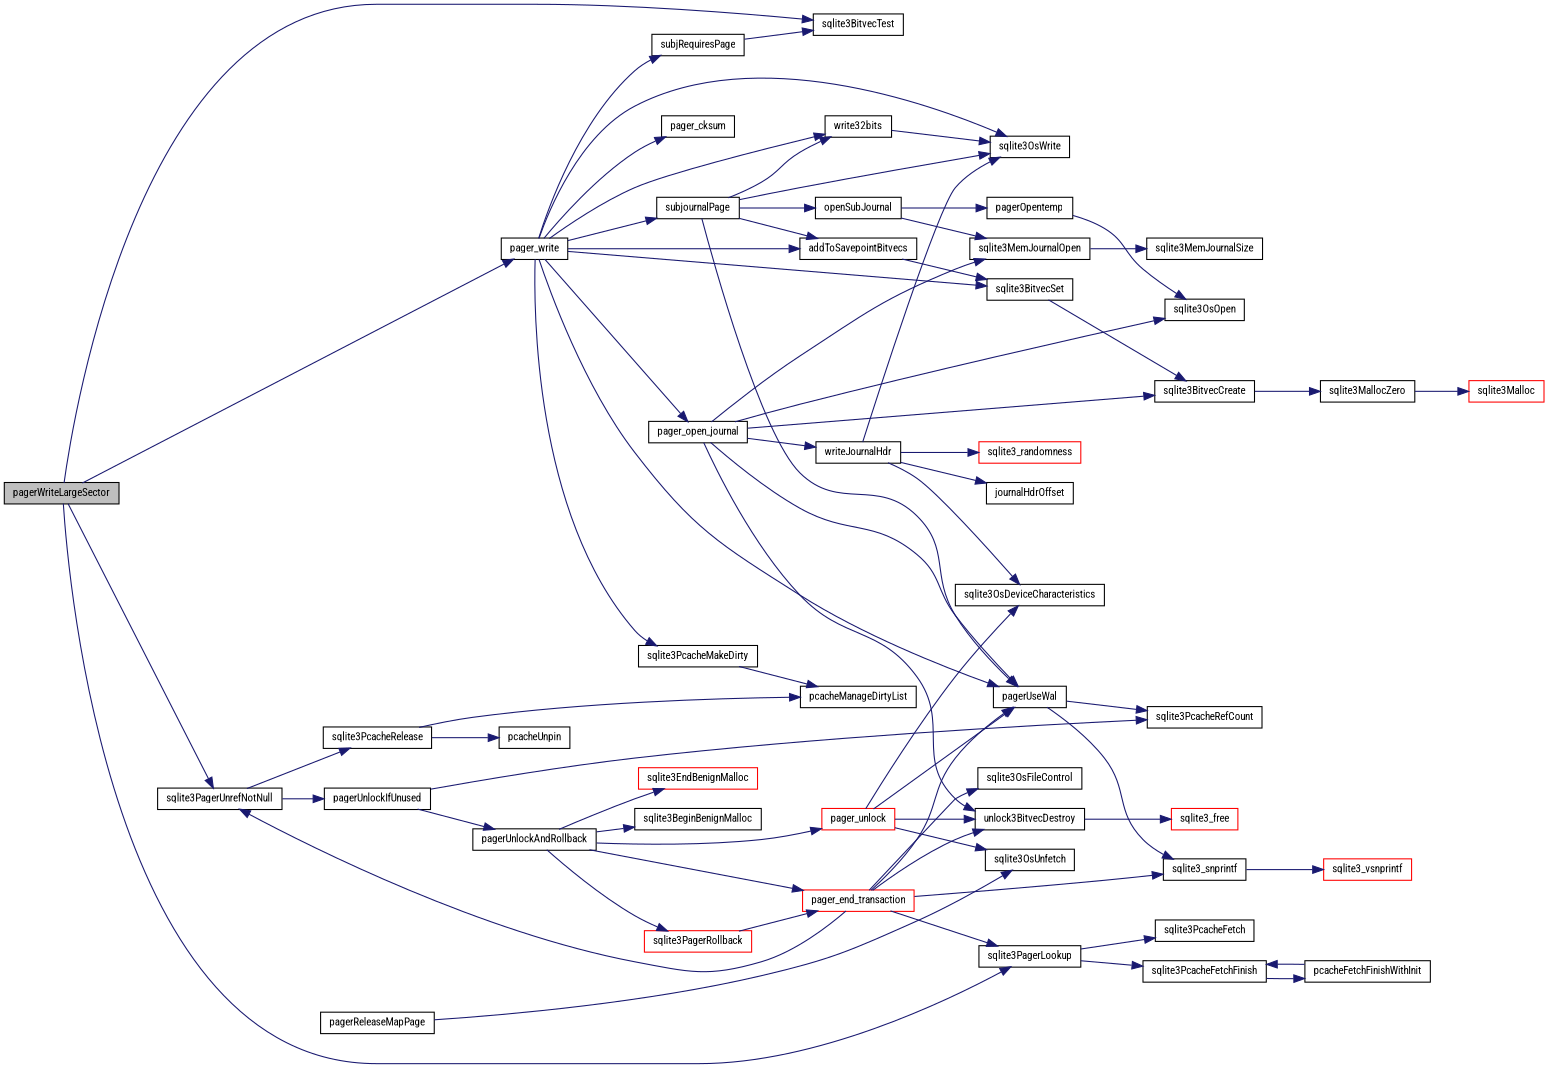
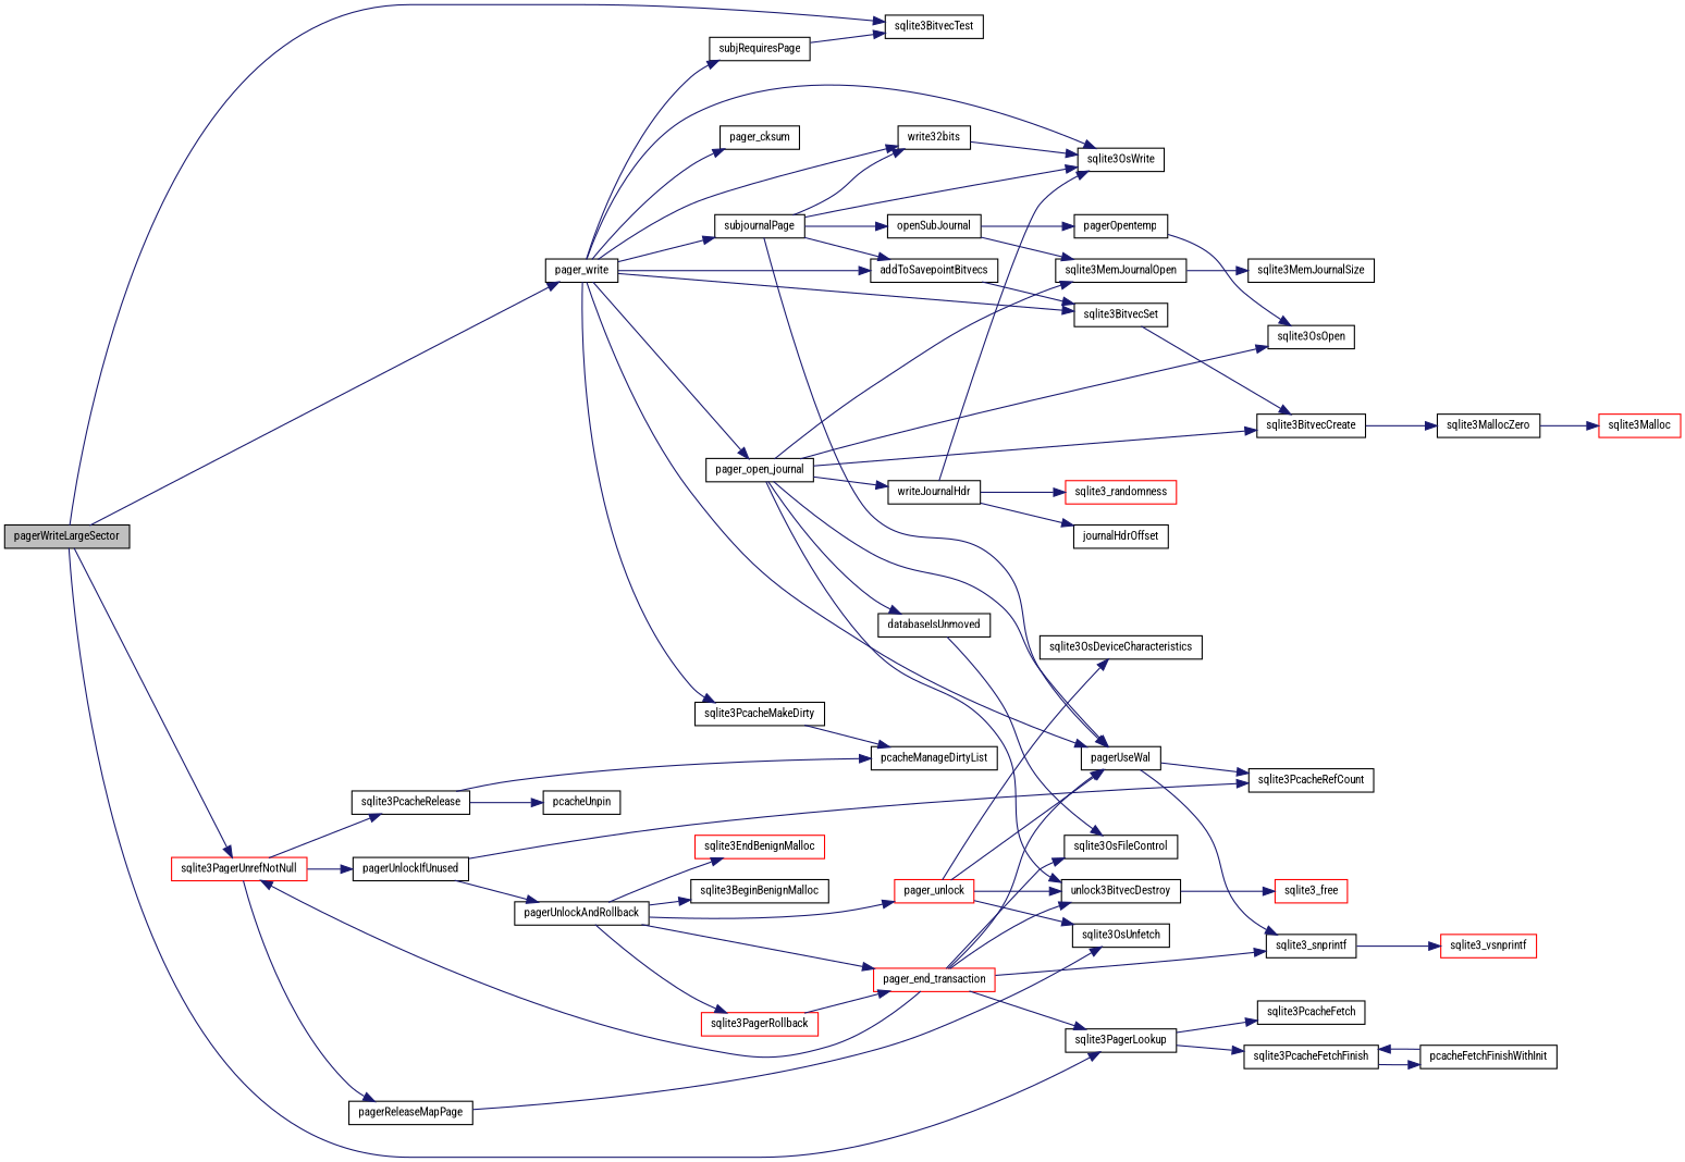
  digraph {
    fontname="Roboto Condensed"
    rankdir=LR
    node [color=black fillcolor=white fontname="Roboto Condensed" fontsize=10 shape=record style=filled]
    edge [color=midnightblue fontname="Roboto Condensed" fontsize=10 labelfontname=FreeSans labelfontsize=10 style=solid]
    n1 [fillcolor=grey75 fontcolor=black height=0.2 label=pagerWriteLargeSector width=0.4]
    n2 [height=0.2 label=sqlite3BitvecTest width=0.4]
    n3 [height=0.2 label=pager_write width=0.4]
-   n4 [height=0.2 label=sqlite3PagerUnrefNotNull width=0.4]
+   n4 [color=red height=0.2 label=sqlite3PagerUnrefNotNull width=0.4]
    n5 [height=0.2 label=sqlite3PagerLookup width=0.4]
    n6 [height=0.2 label=pager_open_journal width=0.4]
    n7 [height=0.2 label=pagerUseWal width=0.4]
    n8 [height=0.2 label=sqlite3OsWrite width=0.4]
    n9 [height=0.2 label=sqlite3PcacheMakeDirty width=0.4]
    n10 [height=0.2 label=subjRequiresPage width=0.4]
    n11 [height=0.2 label=pager_cksum width=0.4]
    n12 [height=0.2 label=write32bits width=0.4]
    n13 [height=0.2 label=sqlite3BitvecSet width=0.4]
    n14 [height=0.2 label=addToSavepointBitvecs width=0.4]
    n15 [height=0.2 label=subjournalPage width=0.4]
    n16 [height=0.2 label=pagerReleaseMapPage width=0.4]
    n17 [height=0.2 label=sqlite3PcacheRelease width=0.4]
    n18 [height=0.2 label=pagerUnlockIfUnused width=0.4]
    n19 [height=0.2 label=sqlite3PcacheFetch width=0.4]
    n20 [height=0.2 label=sqlite3PcacheFetchFinish width=0.4]
    n21 [height=0.2 label=sqlite3BitvecCreate width=0.4]
    n22 [height=0.2 label=sqlite3MemJournalOpen width=0.4]
+   n23 [height=0.2 label=databaseIsUnmoved width=0.4]
    n24 [height=0.2 label=sqlite3OsOpen width=0.4]
    n25 [height=0.2 label=writeJournalHdr width=0.4]
    n26 [height=0.2 label=unlock3BitvecDestroy width=0.4]
    n27 [height=0.2 label=sqlite3PcacheRefCount width=0.4]
    n28 [height=0.2 label=sqlite3_snprintf width=0.4]
    n29 [height=0.2 label=pcacheManageDirtyList width=0.4]
    n30 [height=0.2 label=openSubJournal width=0.4]
    n31 [height=0.2 label=sqlite3MallocZero width=0.4]
    n32 [height=0.2 label=sqlite3MemJournalSize width=0.4]
    n33 [height=0.2 label=sqlite3OsFileControl width=0.4]
    n34 [height=0.2 label=journalHdrOffset width=0.4]
    n35 [height=0.2 label=sqlite3OsDeviceCharacteristics width=0.4]
    n36 [color=red height=0.2 label=sqlite3_randomness width=0.4]
    n37 [color=red height=0.2 label=sqlite3_free width=0.4]
    n38 [color=red height=0.2 label=sqlite3_vsnprintf width=0.4]
    n39 [color=red height=0.2 label=sqlite3Malloc width=0.4]
    n40 [height=0.2 label=pagerOpentemp width=0.4]
    n41 [height=0.2 label=sqlite3OsUnfetch width=0.4]
    n42 [height=0.2 label=pcacheUnpin width=0.4]
    n43 [height=0.2 label=pagerUnlockAndRollback width=0.4]
    n44 [height=0.2 label=sqlite3BeginBenignMalloc width=0.4]
    n45 [color=red height=0.2 label=sqlite3PagerRollback width=0.4]
    n46 [color=red height=0.2 label=pager_end_transaction width=0.4]
    n47 [color=red height=0.2 label=sqlite3EndBenignMalloc width=0.4]
    n48 [color=red height=0.2 label=pager_unlock width=0.4]
    n49 [height=0.2 label=pcacheFetchFinishWithInit width=0.4]
    n1 -> n2
    n1 -> n3
    n1 -> n4
    n1 -> n5
    n3 -> n6
    n3 -> n7
    n3 -> n8
    n3 -> n9
    n3 -> n10
    n3 -> n11
    n3 -> n12
    n3 -> n13
    n3 -> n14
    n3 -> n15
+   n4 -> n16
    n4 -> n17
    n4 -> n18
    n5 -> n19
    n5 -> n20
    n6 -> n7
    n6 -> n21
    n6 -> n22
+   n6 -> n23
    n6 -> n24
    n6 -> n25
    n6 -> n26
    n7 -> n27
    n7 -> n28
    n9 -> n29
    n10 -> n2
    n12 -> n8
    n13 -> n21
    n14 -> n13
    n15 -> n7
    n15 -> n8
    n15 -> n12
    n15 -> n14
    n15 -> n30
    n16 -> n41
    n17 -> n29
    n17 -> n42
    n18 -> n27
    n18 -> n43
    n20 -> n49
    n21 -> n31
    n22 -> n32
+   n23 -> n33
    n25 -> n8
    n25 -> n34
-   n25 -> n35
    n25 -> n36
    n26 -> n37
    n28 -> n38
    n30 -> n22
    n30 -> n40
    n31 -> n39
    n40 -> n24
    n43 -> n44
    n43 -> n45
    n43 -> n46
    n43 -> n47
    n43 -> n48
    n45 -> n46
    n46 -> n4
    n46 -> n5
    n46 -> n7
    n46 -> n26
    n46 -> n28
    n46 -> n33
    n48 -> n7
    n48 -> n26
    n48 -> n35
    n48 -> n41
    n49 -> n20
  }
